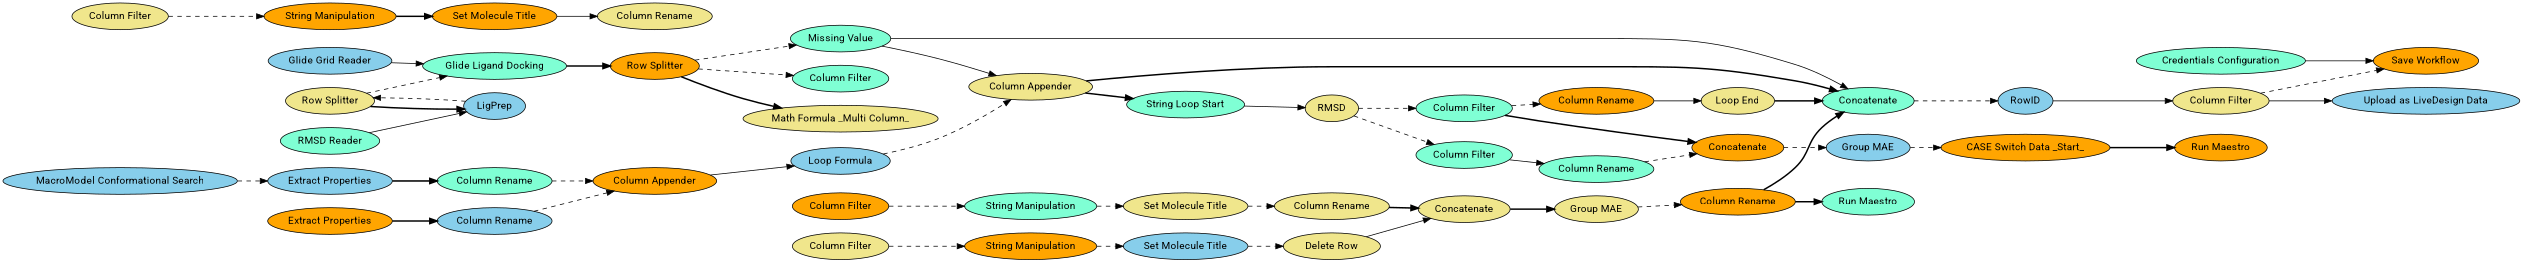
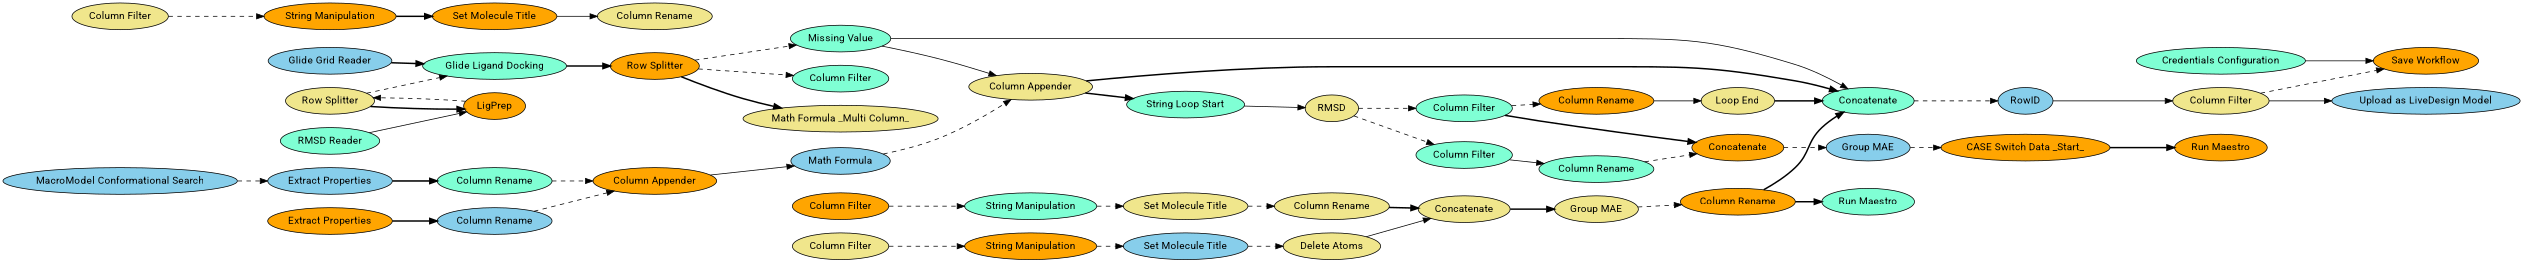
  digraph {
    fontname=Roboto
    rankdir=LR
    node [fillcolor=khaki fontname=Roboto style=filled]
    edge [fontname=Roboto style=dashed]
    n1 [label="Column Filter"]
    n2 [fillcolor=orange label="String Manipulation"]
    n3 [fillcolor=skyblue label="Set Molecule Title"]
-   n4 [label="Delete Row"]
+   n4 [label="Delete Atoms"]
    n5 [label="Column Filter"]
    n6 [fillcolor=orange label="Save Workflow"]
-   n7 [fillcolor=skyblue label="Upload as LiveDesign Data"]
+   n7 [fillcolor=skyblue label="Upload as LiveDesign Model"]
    n8 [fillcolor=orange label="Row Splitter"]
    n9 [fillcolor=aquamarine label="Column Filter"]
    n10 [fillcolor=aquamarine label="Missing Value"]
    n11 [label="Math Formula _Multi Column_"]
    n12 [fillcolor=aquamarine label=Concatenate]
    n13 [label="Column Appender"]
    n14 [fillcolor=aquamarine label="Column Rename"]
    n15 [fillcolor=orange label=Concatenate]
    n16 [fillcolor=skyblue label="Group MAE"]
    n17 [fillcolor=orange label="CASE Switch Data _Start_"]
    n18 [label=Concatenate]
    n19 [label="Group MAE"]
    n20 [fillcolor=orange label="Column Rename"]
    n21 [label=RMSD]
    n22 [fillcolor=aquamarine label="Column Filter"]
    n23 [fillcolor=aquamarine label="Column Filter"]
    n24 [fillcolor=orange label="Column Rename"]
    n25 [label="Loop End"]
    n26 [fillcolor=skyblue label=RowID]
    n27 [fillcolor=aquamarine label="String Loop Start"]
    n28 [fillcolor=skyblue label="MacroModel Conformational Search"]
    n29 [fillcolor=skyblue label="Extract Properties"]
    n30 [label="Row Splitter"]
-   n31 [fillcolor=skyblue label=LigPrep]
+   n31 [fillcolor=orange label=LigPrep]
    n32 [fillcolor=aquamarine label="Glide Ligand Docking"]
    n33 [fillcolor=aquamarine label="Run Maestro"]
    n34 [fillcolor=aquamarine label="Column Rename"]
    n35 [fillcolor=orange label="Column Appender"]
-   n36 [fillcolor=skyblue label="Loop Formula"]
+   n36 [fillcolor=skyblue label="Math Formula"]
    n37 [fillcolor=orange label="Set Molecule Title"]
    n38 [label="Column Rename"]
    n39 [fillcolor=orange label="Column Filter"]
    n40 [fillcolor=aquamarine label="String Manipulation"]
    n41 [label="Set Molecule Title"]
    n42 [label="Column Rename"]
    n43 [fillcolor=skyblue label="Glide Grid Reader"]
    n44 [fillcolor=orange label="Run Maestro"]
    n45 [fillcolor=aquamarine label="Credentials Configuration"]
    n46 [fillcolor=orange label="String Manipulation"]
    n47 [fillcolor=skyblue label="Column Rename"]
    n48 [fillcolor=aquamarine label="RMSD Reader"]
    n49 [label="Column Filter"]
    n50 [fillcolor=orange label="Extract Properties"]
    n1 -> n2
    n2 -> n3
    n3 -> n4
    n4 -> n18 [style=solid]
    n5 -> n6
    n5 -> n7 [style=solid]
    n8 -> n9
    n8 -> n10
    n8 -> n11 [style=bold]
    n10 -> n12 [style=solid]
    n10 -> n13 [style=solid]
    n12 -> n26
    n13 -> n12 [style=bold]
    n13 -> n27 [style=bold]
    n14 -> n15
    n15 -> n16
    n16 -> n17
    n17 -> n44 [style=bold]
    n18 -> n19 [style=bold]
    n19 -> n20
    n20 -> n12 [style=bold]
    n20 -> n33 [style=bold]
    n21 -> n22
    n21 -> n23
    n22 -> n15 [style=bold]
    n22 -> n24
    n23 -> n14 [style=solid]
    n24 -> n25 [style=solid]
    n25 -> n12 [style=bold]
    n26 -> n5 [style=solid]
    n27 -> n21 [style=solid]
    n28 -> n29
    n29 -> n34 [style=bold]
    n30 -> n31 [style=bold]
    n30 -> n32
    n31 -> n30
    n32 -> n8 [style=bold]
    n34 -> n35
    n35 -> n36 [style=solid]
    n36 -> n13
    n37 -> n38 [style=solid]
    n39 -> n40
    n40 -> n41
    n41 -> n42
    n42 -> n18 [style=bold]
-   n43 -> n32 [style=solid]
+   n43 -> n32 [style=bold]
    n45 -> n6 [style=solid]
    n46 -> n37 [style=bold]
    n47 -> n35
    n48 -> n31 [style=solid]
    n49 -> n46
    n50 -> n47 [style=bold]
  }
